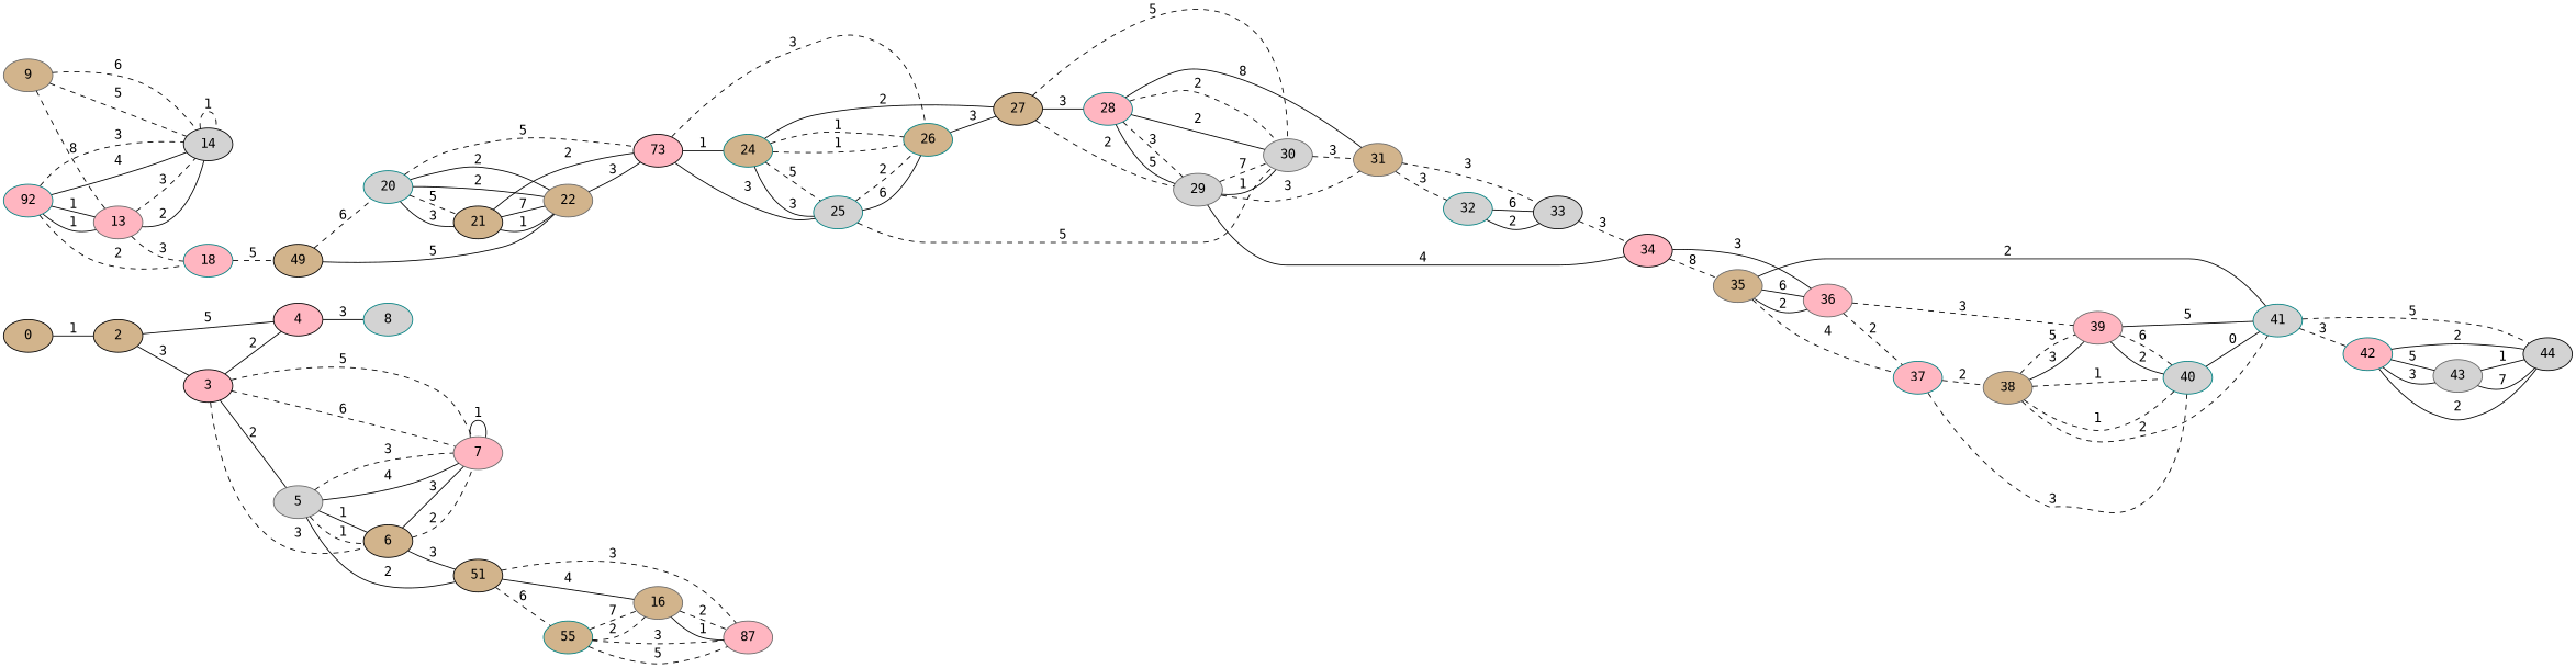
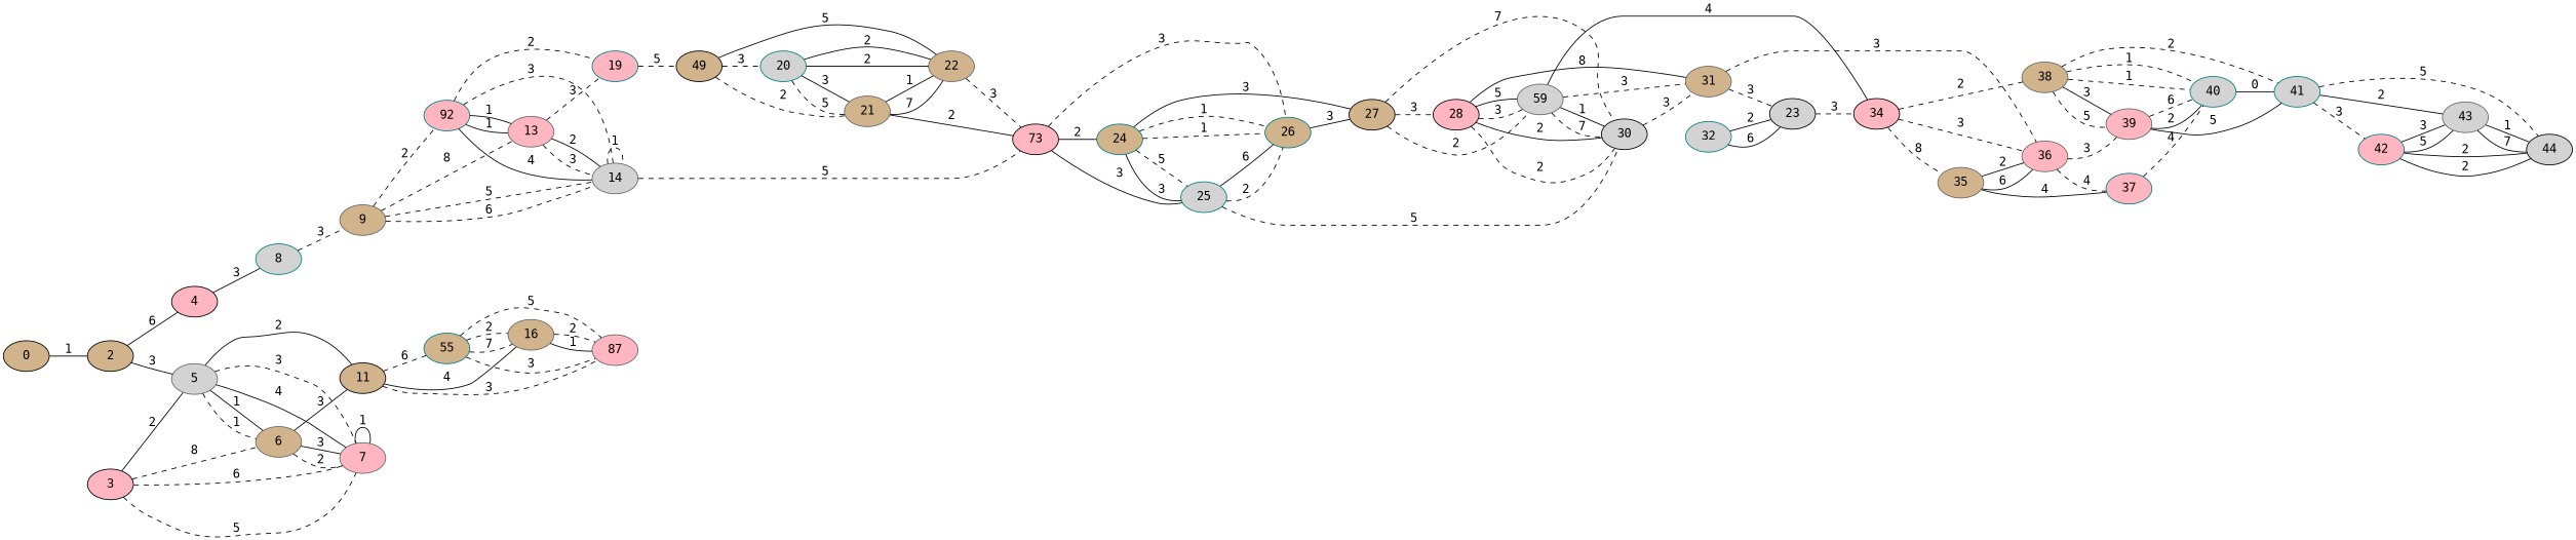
  graph {
    fontname="DejaVu Sans Mono"
    rankdir=LR
    node [color=gray40 fillcolor=tan fontname="DejaVu Sans Mono" style=filled weight=1]
    edge [fontname="DejaVu Sans Mono" style=dashed]
    0 [color=black]
    2 [color=black]
    3 [color=black fillcolor=lightpink]
    4 [color=black fillcolor=lightpink]
    5 [fillcolor=lightgrey]
-   6 [color=black]
+   6
    7 [fillcolor=lightpink weight=2]
    8 [color=teal fillcolor=lightgrey]
-   11 [color=black label=51]
+   11 [color=black]
    9
    n11 [color=teal label=55]
    16
    n13 [fillcolor=lightpink label=87]
    n14 [color=teal fillcolor=lightpink label=92]
    13 [fillcolor=lightpink]
-   14 [color=black fillcolor=lightgrey weight=2]
-   18 [color=teal fillcolor=lightpink]
+   14 [fillcolor=lightgrey weight=2]
+   18 [color=teal fillcolor=lightpink label=19]
    n18 [color=black label=49]
    20 [color=teal fillcolor=lightgrey]
-   21 [color=black]
+   21
    22
    n22 [color=black fillcolor=lightpink label=73]
    24 [color=teal]
    25 [color=teal fillcolor=lightgrey]
    26 [color=teal]
    27 [color=black]
-   30 [fillcolor=lightgrey]
-   28 [color=teal fillcolor=lightpink]
-   29 [fillcolor=lightgrey]
+   30 [color=black fillcolor=lightgrey]
+   28 [color=black fillcolor=lightpink]
+   29 [fillcolor=lightgrey label=59]
    31
    34 [color=black fillcolor=lightpink]
    32 [color=teal fillcolor=lightgrey]
-   33 [color=black fillcolor=lightgrey]
+   33 [color=black fillcolor=lightgrey label=23]
    35
    36 [fillcolor=lightpink]
    37 [color=teal fillcolor=lightpink]
    39 [fillcolor=lightpink]
    38
    40 [color=teal fillcolor=lightgrey]
    41 [color=teal fillcolor=lightgrey]
    42 [color=teal fillcolor=lightpink]
    43 [fillcolor=lightgrey]
    44 [color=black fillcolor=lightgrey]
    0 -- 2 [label=1 style=solid]
-   2 -- 3 [label=3 style=solid]
-   2 -- 4 [label=5 style=solid]
-   3 -- 4 [label=2 style=solid]
+   2 -- 5 [label=3 style=solid]
+   2 -- 4 [label=6 style=solid]
    3 -- 5 [label=2 style=solid]
-   3 -- 6 [label=3]
+   3 -- 6 [label=8]
    3 -- 7 [label=5]
    3 -- 7 [label=6]
    4 -- 8 [label=3 style=solid]
    5 -- 6 [label=1 style=solid]
    5 -- 6 [label=1]
    5 -- 7 [label=3]
    5 -- 7 [label=4 style=solid]
    5 -- 11 [label=2 style=solid]
    6 -- 7 [label=2]
    6 -- 7 [label=3 style=solid]
    6 -- 11 [label=3 style=solid]
    7 -- 7 [label=1 style=solid]
+   8 -- 9 [label=3]
    11 -- n11 [label=6]
    11 -- 16 [label=4 style=solid]
    11 -- n13 [label=3]
+   9 -- n14 [label=2]
    9 -- 13 [label=8]
    9 -- 14 [label=5]
    9 -- 14 [label=6]
    n11 -- 16 [label=2]
    n11 -- 16 [label=7]
    n11 -- n13 [label=3]
    n11 -- n13 [label=5]
    16 -- n13 [label=1 style=solid]
    16 -- n13 [label=2]
    n14 -- 13 [label=1 style=solid]
    n14 -- 13 [label=1 style=solid]
    n14 -- 14 [label=3]
    n14 -- 14 [label=4 style=solid]
    n14 -- 18 [label=2]
    13 -- 14 [label=2 style=solid]
    13 -- 14 [label=3]
    13 -- 18 [label=3]
    14 -- 14 [label=1]
    18 -- n18 [label=5]
-   n18 -- 20 [label=6]
+   n18 -- 20 [label=3]
+   n18 -- 21 [label=2]
    n18 -- 22 [label=5 style=solid]
    20 -- 21 [label=5]
    20 -- 21 [label=3 style=solid]
    20 -- 22 [label=2 style=solid]
    20 -- 22 [label=2 style=solid]
-   20 -- n22 [label=5]
+   14 -- n22 [label=5]
    21 -- 22 [label=7 style=solid]
    21 -- 22 [label=1 style=solid]
    21 -- n22 [label=2 style=solid]
-   22 -- n22 [label=3 style=solid]
-   n22 -- 24 [label=1 style=solid]
+   22 -- n22 [label=3]
+   n22 -- 24 [label=2 style=solid]
    n22 -- 25 [label=3 style=solid]
    n22 -- 26 [label=3]
    24 -- 25 [label=3 style=solid]
    24 -- 25 [label=5]
    24 -- 26 [label=1]
    24 -- 26 [label=1]
-   24 -- 27 [label=2 style=solid]
+   24 -- 27 [label=3 style=solid]
    25 -- 26 [label=2]
    25 -- 26 [label=6 style=solid]
    25 -- 30 [label=5]
    26 -- 27 [label=3 style=solid]
-   27 -- 30 [label=5]
-   27 -- 28 [label=3 style=solid]
+   27 -- 30 [label=7]
+   27 -- 28 [label=3]
    27 -- 29 [label=2]
    30 -- 31 [label=3]
    28 -- 30 [label=2]
    28 -- 30 [label=2 style=solid]
    28 -- 29 [label=5 style=solid]
    28 -- 29 [label=3]
    28 -- 31 [label=8 style=solid]
    29 -- 30 [label=7]
    29 -- 30 [label=1 style=solid]
    29 -- 31 [label=3]
    29 -- 34 [label=4 style=solid]
-   31 -- 32 [label=3]
+   31 -- 36 [label=3]
    31 -- 33 [label=3]
    34 -- 35 [label=8]
-   34 -- 36 [label=3 style=solid]
+   34 -- 36 [label=3]
    32 -- 33 [label=6 style=solid]
    32 -- 33 [label=2 style=solid]
    33 -- 34 [label=3]
    35 -- 36 [label=6 style=solid]
    35 -- 36 [label=2 style=solid]
-   35 -- 37 [label=4]
-   36 -- 37 [label=2]
+   35 -- 37 [label=4 style=solid]
+   36 -- 37 [label=4]
    36 -- 39 [label=3]
-   37 -- 38 [label=2]
-   37 -- 40 [label=3]
+   34 -- 38 [label=2]
+   37 -- 40 [label=4]
    39 -- 40 [label=6]
    39 -- 40 [label=2 style=solid]
    39 -- 41 [label=5 style=solid]
    38 -- 39 [label=5]
    38 -- 39 [label=3 style=solid]
    38 -- 40 [label=1]
    38 -- 40 [label=1]
    38 -- 41 [label=2]
    40 -- 41 [label=0 style=solid]
    41 -- 42 [label=3]
-   41 -- 35 [label=2 style=solid]
+   41 -- 43 [label=2 style=solid]
    41 -- 44 [label=5]
    42 -- 43 [label=5 style=solid]
    42 -- 43 [label=3 style=solid]
    42 -- 44 [label=2 style=solid]
    42 -- 44 [label=2 style=solid]
    43 -- 44 [label=7 style=solid]
    43 -- 44 [label=1 style=solid]
  }
